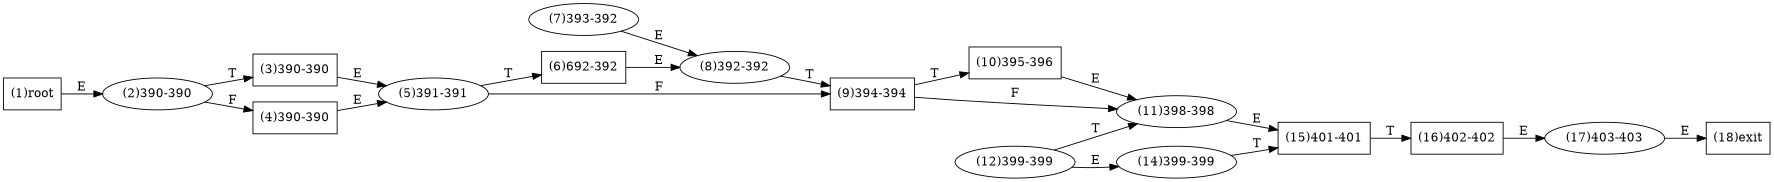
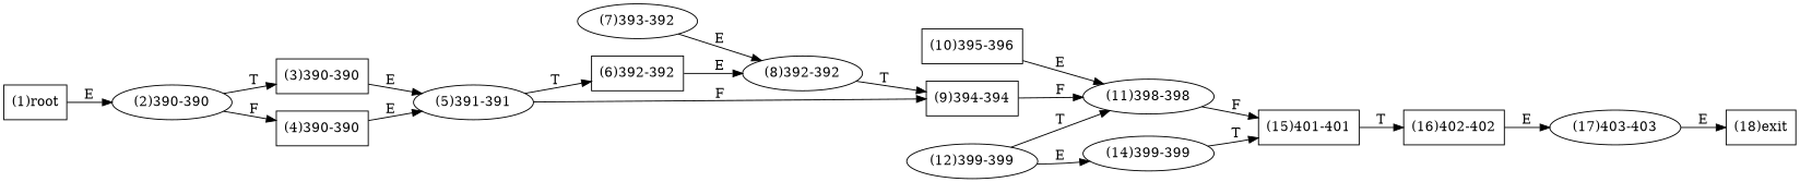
  digraph {
    rankdir=LR
    node [shape=box]
    n1 [label="(1)root"]
    n2 [label="(2)390-390" shape=ellipse]
    n3 [label="(3)390-390"]
    n4 [label="(4)390-390"]
    n5 [label="(5)391-391" shape=ellipse]
-   n6 [label="(6)692-392"]
+   n6 [label="(6)392-392"]
    n7 [label="(9)394-394"]
    n8 [label="(8)392-392" shape=ellipse]
    n9 [label="(10)395-396"]
    n10 [label="(11)398-398" shape=ellipse]
    n11 [label="(7)393-392" shape=ellipse]
    n12 [label="(15)401-401"]
    n13 [label="(12)399-399" shape=ellipse]
    n14 [label="(14)399-399" shape=ellipse]
    n15 [label="(16)402-402"]
    n16 [label="(17)403-403" shape=ellipse]
    n17 [label="(18)exit"]
    n1 -> n2 [label=E]
    n2 -> n3 [label=T]
    n2 -> n4 [label=F]
    n3 -> n5 [label=E]
    n4 -> n5 [label=E]
    n5 -> n6 [label=T]
    n5 -> n7 [label=F]
    n6 -> n8 [label=E]
-   n7 -> n9 [label=T]
    n7 -> n10 [label=F]
    n8 -> n7 [label=T]
    n9 -> n10 [label=E]
-   n10 -> n12 [label=E]
+   n10 -> n12 [label=F]
    n11 -> n8 [label=E]
    n12 -> n15 [label=T]
    n13 -> n10 [label=T]
    n13 -> n14 [label=E]
    n14 -> n12 [label=T]
    n15 -> n16 [label=E]
    n16 -> n17 [label=E]
  }
